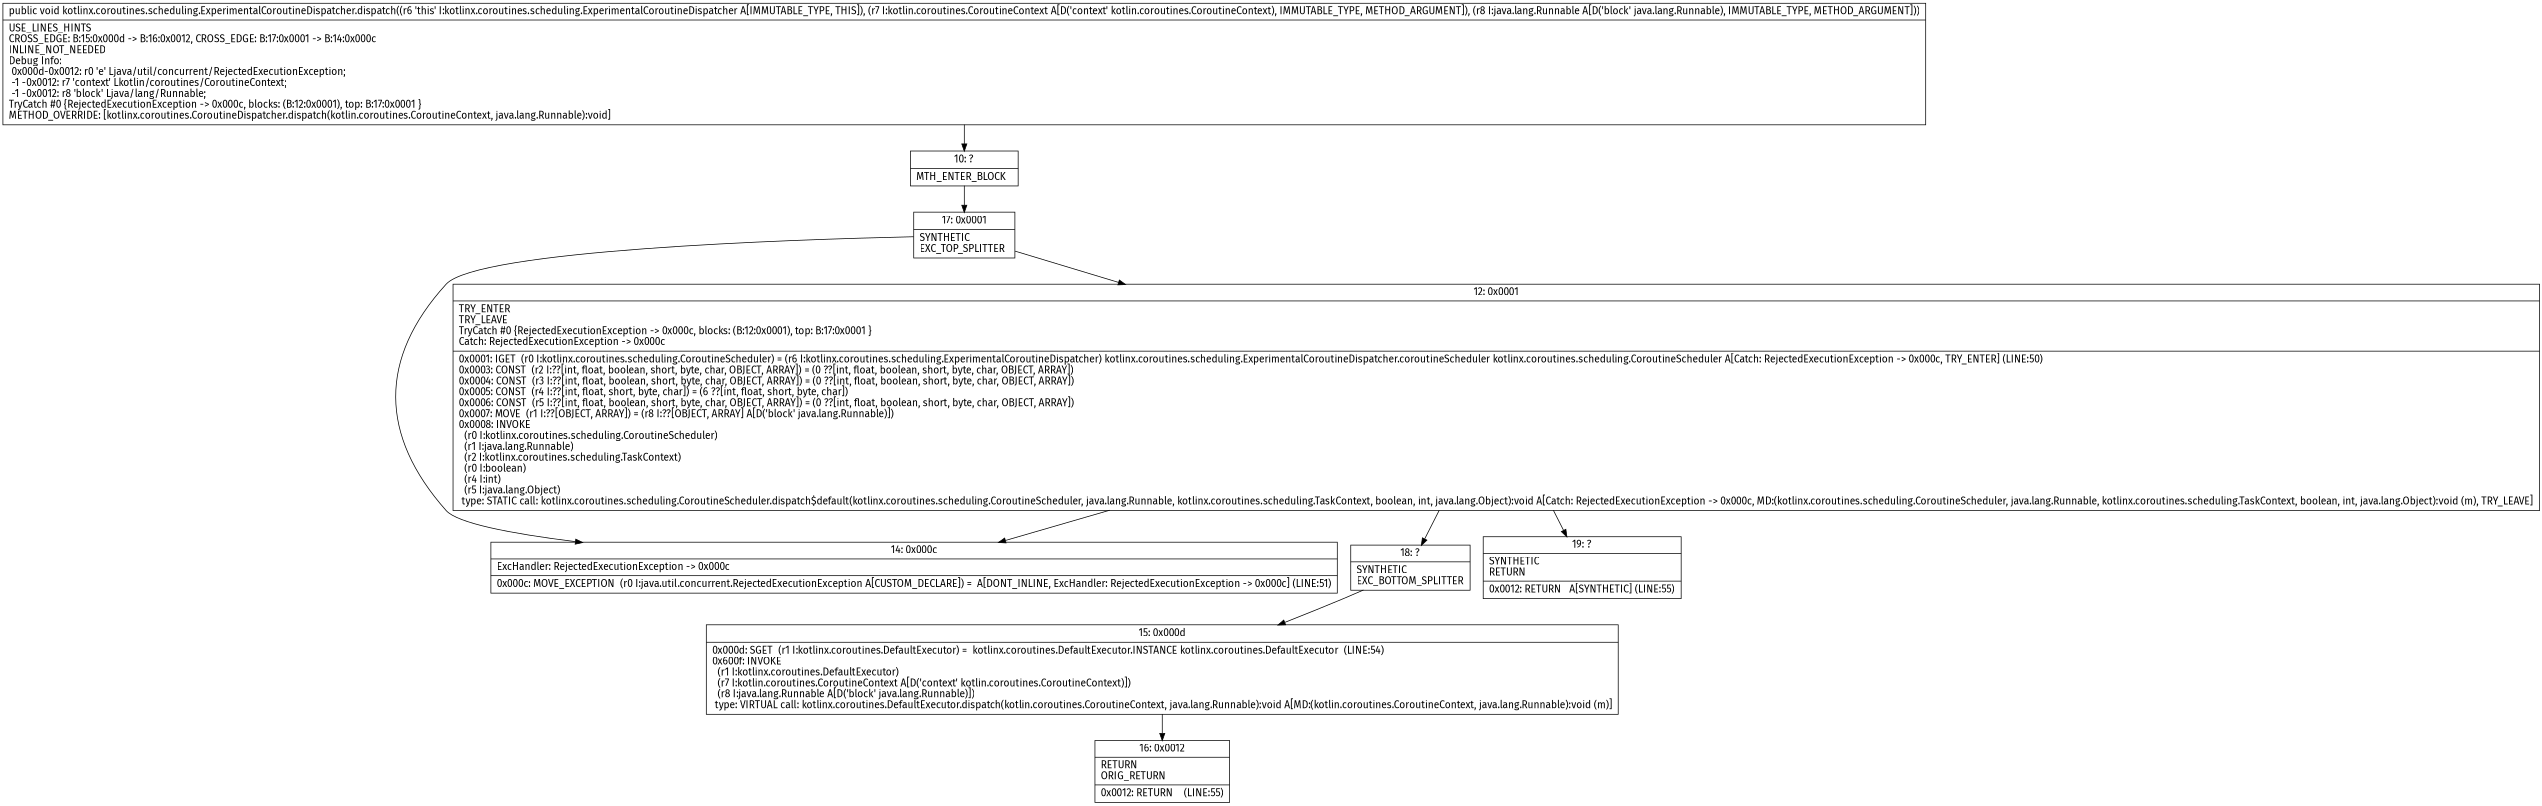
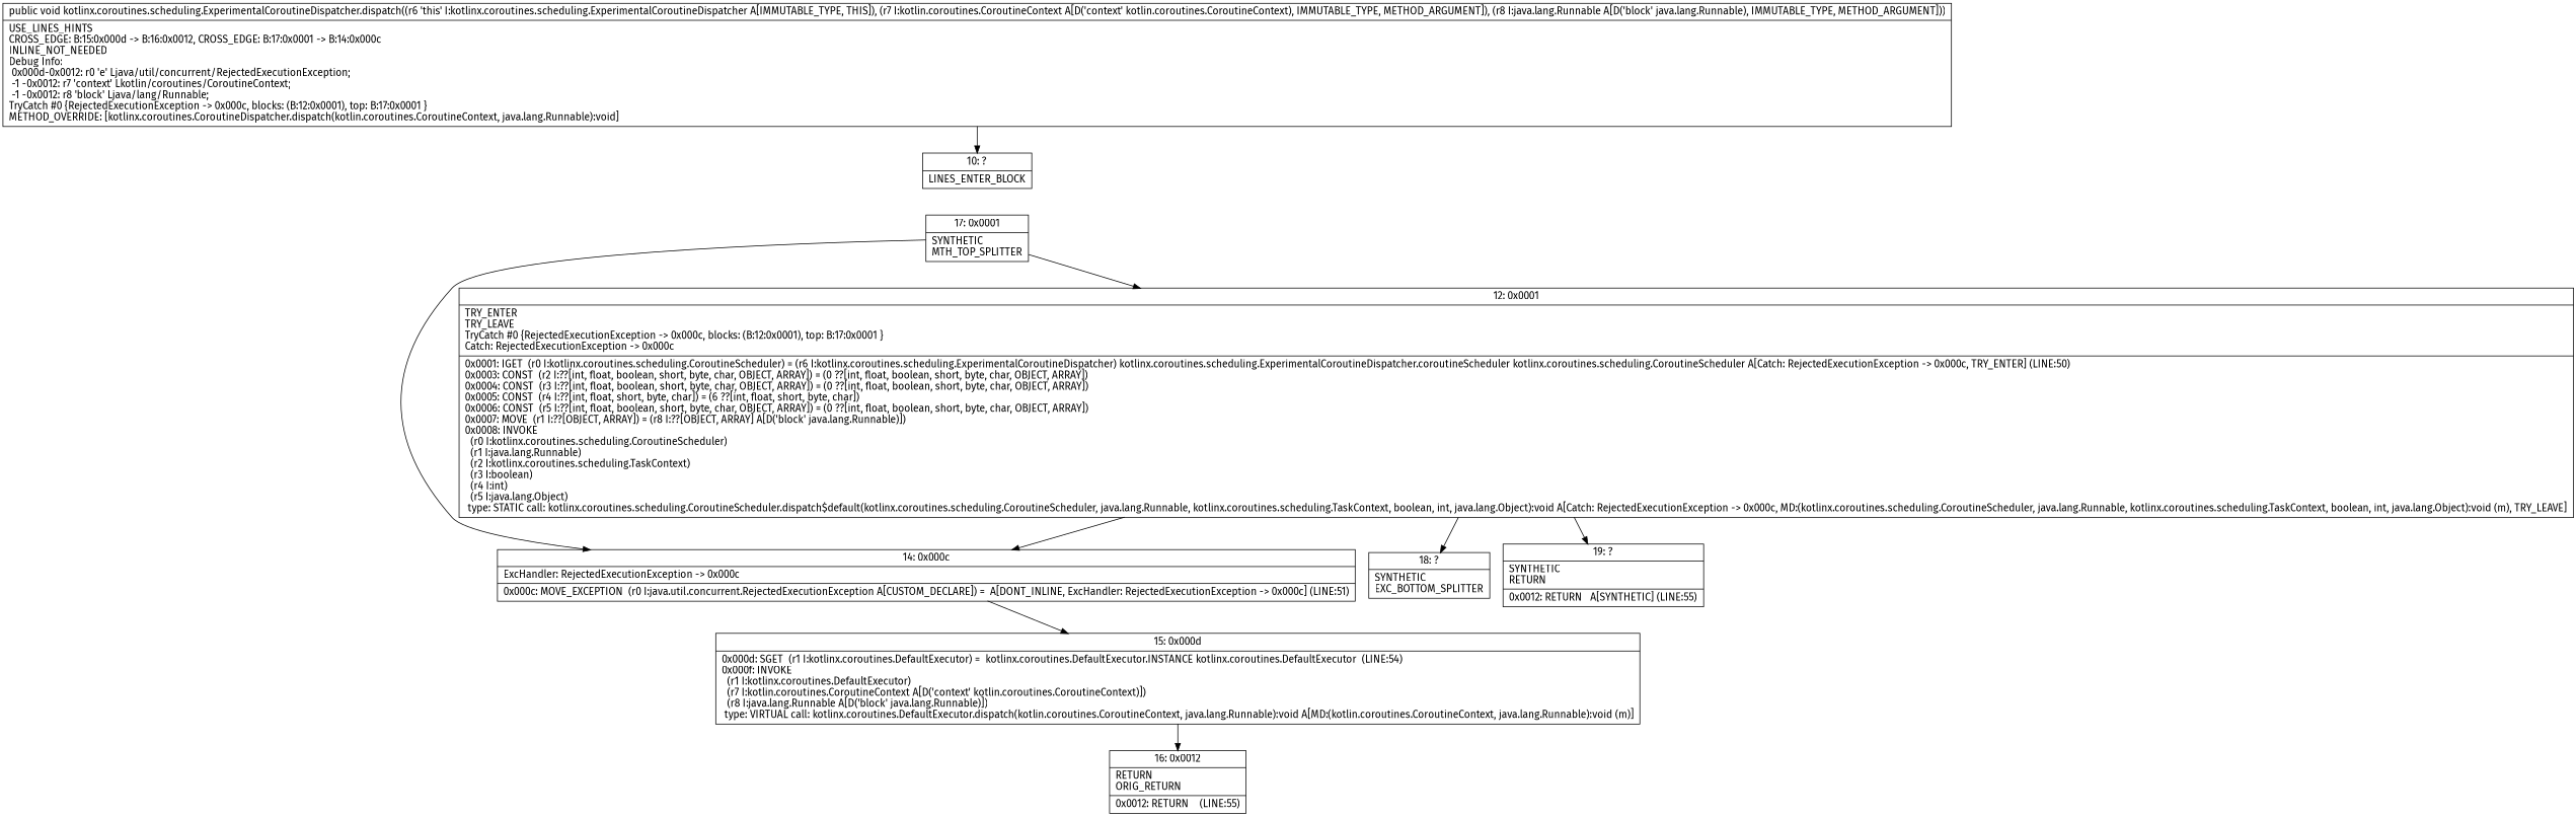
  digraph {
    fontname="Fira Sans"
    node [fontname="Fira Sans" shape=record]
    edge [fontname="Fira Sans"]
-   n1 [label="{10\:\ ?|MTH_ENTER_BLOCK\l}"]
-   n2 [label="{17\:\ 0x0001|SYNTHETIC\lEXC_TOP_SPLITTER\l}"]
-   n3 [label="{12\:\ 0x0001|TRY_ENTER\lTRY_LEAVE\lTryCatch #0 \{RejectedExecutionException \-\> 0x000c, blocks: (B:12:0x0001), top: B:17:0x0001 \}\lCatch: RejectedExecutionException \-\> 0x000c\l|0x0001: IGET  (r0 I:kotlinx.coroutines.scheduling.CoroutineScheduler) = (r6 I:kotlinx.coroutines.scheduling.ExperimentalCoroutineDispatcher) kotlinx.coroutines.scheduling.ExperimentalCoroutineDispatcher.coroutineScheduler kotlinx.coroutines.scheduling.CoroutineScheduler A[Catch: RejectedExecutionException \-\> 0x000c, TRY_ENTER] (LINE:50)\l0x0003: CONST  (r2 I:??[int, float, boolean, short, byte, char, OBJECT, ARRAY]) = (0 ??[int, float, boolean, short, byte, char, OBJECT, ARRAY]) \l0x0004: CONST  (r3 I:??[int, float, boolean, short, byte, char, OBJECT, ARRAY]) = (0 ??[int, float, boolean, short, byte, char, OBJECT, ARRAY]) \l0x0005: CONST  (r4 I:??[int, float, short, byte, char]) = (6 ??[int, float, short, byte, char]) \l0x0006: CONST  (r5 I:??[int, float, boolean, short, byte, char, OBJECT, ARRAY]) = (0 ??[int, float, boolean, short, byte, char, OBJECT, ARRAY]) \l0x0007: MOVE  (r1 I:??[OBJECT, ARRAY]) = (r8 I:??[OBJECT, ARRAY] A[D('block' java.lang.Runnable)]) \l0x0008: INVOKE  \l  (r0 I:kotlinx.coroutines.scheduling.CoroutineScheduler)\l  (r1 I:java.lang.Runnable)\l  (r2 I:kotlinx.coroutines.scheduling.TaskContext)\l  (r0 I:boolean)\l  (r4 I:int)\l  (r5 I:java.lang.Object)\l type: STATIC call: kotlinx.coroutines.scheduling.CoroutineScheduler.dispatch$default(kotlinx.coroutines.scheduling.CoroutineScheduler, java.lang.Runnable, kotlinx.coroutines.scheduling.TaskContext, boolean, int, java.lang.Object):void A[Catch: RejectedExecutionException \-\> 0x000c, MD:(kotlinx.coroutines.scheduling.CoroutineScheduler, java.lang.Runnable, kotlinx.coroutines.scheduling.TaskContext, boolean, int, java.lang.Object):void (m), TRY_LEAVE]\l}"]
+   n1 [label="{10\:\ ?|LINES_ENTER_BLOCK\l}"]
+   n2 [label="{17\:\ 0x0001|SYNTHETIC\lMTH_TOP_SPLITTER\l}"]
+   n3 [label="{12\:\ 0x0001|TRY_ENTER\lTRY_LEAVE\lTryCatch #0 \{RejectedExecutionException \-\> 0x000c, blocks: (B:12:0x0001), top: B:17:0x0001 \}\lCatch: RejectedExecutionException \-\> 0x000c\l|0x0001: IGET  (r0 I:kotlinx.coroutines.scheduling.CoroutineScheduler) = (r6 I:kotlinx.coroutines.scheduling.ExperimentalCoroutineDispatcher) kotlinx.coroutines.scheduling.ExperimentalCoroutineDispatcher.coroutineScheduler kotlinx.coroutines.scheduling.CoroutineScheduler A[Catch: RejectedExecutionException \-\> 0x000c, TRY_ENTER] (LINE:50)\l0x0003: CONST  (r2 I:??[int, float, boolean, short, byte, char, OBJECT, ARRAY]) = (0 ??[int, float, boolean, short, byte, char, OBJECT, ARRAY]) \l0x0004: CONST  (r3 I:??[int, float, boolean, short, byte, char, OBJECT, ARRAY]) = (0 ??[int, float, boolean, short, byte, char, OBJECT, ARRAY]) \l0x0005: CONST  (r4 I:??[int, float, short, byte, char]) = (6 ??[int, float, short, byte, char]) \l0x0006: CONST  (r5 I:??[int, float, boolean, short, byte, char, OBJECT, ARRAY]) = (0 ??[int, float, boolean, short, byte, char, OBJECT, ARRAY]) \l0x0007: MOVE  (r1 I:??[OBJECT, ARRAY]) = (r8 I:??[OBJECT, ARRAY] A[D('block' java.lang.Runnable)]) \l0x0008: INVOKE  \l  (r0 I:kotlinx.coroutines.scheduling.CoroutineScheduler)\l  (r1 I:java.lang.Runnable)\l  (r2 I:kotlinx.coroutines.scheduling.TaskContext)\l  (r3 I:boolean)\l  (r4 I:int)\l  (r5 I:java.lang.Object)\l type: STATIC call: kotlinx.coroutines.scheduling.CoroutineScheduler.dispatch$default(kotlinx.coroutines.scheduling.CoroutineScheduler, java.lang.Runnable, kotlinx.coroutines.scheduling.TaskContext, boolean, int, java.lang.Object):void A[Catch: RejectedExecutionException \-\> 0x000c, MD:(kotlinx.coroutines.scheduling.CoroutineScheduler, java.lang.Runnable, kotlinx.coroutines.scheduling.TaskContext, boolean, int, java.lang.Object):void (m), TRY_LEAVE]\l}"]
    n4 [label="{14\:\ 0x000c|ExcHandler: RejectedExecutionException \-\> 0x000c\l|0x000c: MOVE_EXCEPTION  (r0 I:java.util.concurrent.RejectedExecutionException A[CUSTOM_DECLARE]) =  A[DONT_INLINE, ExcHandler: RejectedExecutionException \-\> 0x000c] (LINE:51)\l}"]
    n5 [label="{18\:\ ?|SYNTHETIC\lEXC_BOTTOM_SPLITTER\l}"]
    n6 [label="{19\:\ ?|SYNTHETIC\lRETURN\l|0x0012: RETURN   A[SYNTHETIC] (LINE:55)\l}"]
-   n7 [label="{15\:\ 0x000d|0x000d: SGET  (r1 I:kotlinx.coroutines.DefaultExecutor) =  kotlinx.coroutines.DefaultExecutor.INSTANCE kotlinx.coroutines.DefaultExecutor  (LINE:54)\l0x600f: INVOKE  \l  (r1 I:kotlinx.coroutines.DefaultExecutor)\l  (r7 I:kotlin.coroutines.CoroutineContext A[D('context' kotlin.coroutines.CoroutineContext)])\l  (r8 I:java.lang.Runnable A[D('block' java.lang.Runnable)])\l type: VIRTUAL call: kotlinx.coroutines.DefaultExecutor.dispatch(kotlin.coroutines.CoroutineContext, java.lang.Runnable):void A[MD:(kotlin.coroutines.CoroutineContext, java.lang.Runnable):void (m)]\l}"]
+   n7 [label="{15\:\ 0x000d|0x000d: SGET  (r1 I:kotlinx.coroutines.DefaultExecutor) =  kotlinx.coroutines.DefaultExecutor.INSTANCE kotlinx.coroutines.DefaultExecutor  (LINE:54)\l0x000f: INVOKE  \l  (r1 I:kotlinx.coroutines.DefaultExecutor)\l  (r7 I:kotlin.coroutines.CoroutineContext A[D('context' kotlin.coroutines.CoroutineContext)])\l  (r8 I:java.lang.Runnable A[D('block' java.lang.Runnable)])\l type: VIRTUAL call: kotlinx.coroutines.DefaultExecutor.dispatch(kotlin.coroutines.CoroutineContext, java.lang.Runnable):void A[MD:(kotlin.coroutines.CoroutineContext, java.lang.Runnable):void (m)]\l}"]
    n8 [label="{16\:\ 0x0012|RETURN\lORIG_RETURN\l|0x0012: RETURN    (LINE:55)\l}"]
    n9 [label="{public void kotlinx.coroutines.scheduling.ExperimentalCoroutineDispatcher.dispatch((r6 'this' I:kotlinx.coroutines.scheduling.ExperimentalCoroutineDispatcher A[IMMUTABLE_TYPE, THIS]), (r7 I:kotlin.coroutines.CoroutineContext A[D('context' kotlin.coroutines.CoroutineContext), IMMUTABLE_TYPE, METHOD_ARGUMENT]), (r8 I:java.lang.Runnable A[D('block' java.lang.Runnable), IMMUTABLE_TYPE, METHOD_ARGUMENT]))  | USE_LINES_HINTS\lCROSS_EDGE: B:15:0x000d \-\> B:16:0x0012, CROSS_EDGE: B:17:0x0001 \-\> B:14:0x000c\lINLINE_NOT_NEEDED\lDebug Info:\l  0x000d\-0x0012: r0 'e' Ljava\/util\/concurrent\/RejectedExecutionException;\l  \-1 \-0x0012: r7 'context' Lkotlin\/coroutines\/CoroutineContext;\l  \-1 \-0x0012: r8 'block' Ljava\/lang\/Runnable;\lTryCatch #0 \{RejectedExecutionException \-\> 0x000c, blocks: (B:12:0x0001), top: B:17:0x0001 \}\lMETHOD_OVERRIDE: [kotlinx.coroutines.CoroutineDispatcher.dispatch(kotlin.coroutines.CoroutineContext, java.lang.Runnable):void]\l}"]
-   n1 -> n2
    n2 -> n3
    n2 -> n4
    n3 -> n4
    n3 -> n5
    n3 -> n6
-   n5 -> n7
+   n4 -> n7
    n7 -> n8
    n9 -> n1
  }
